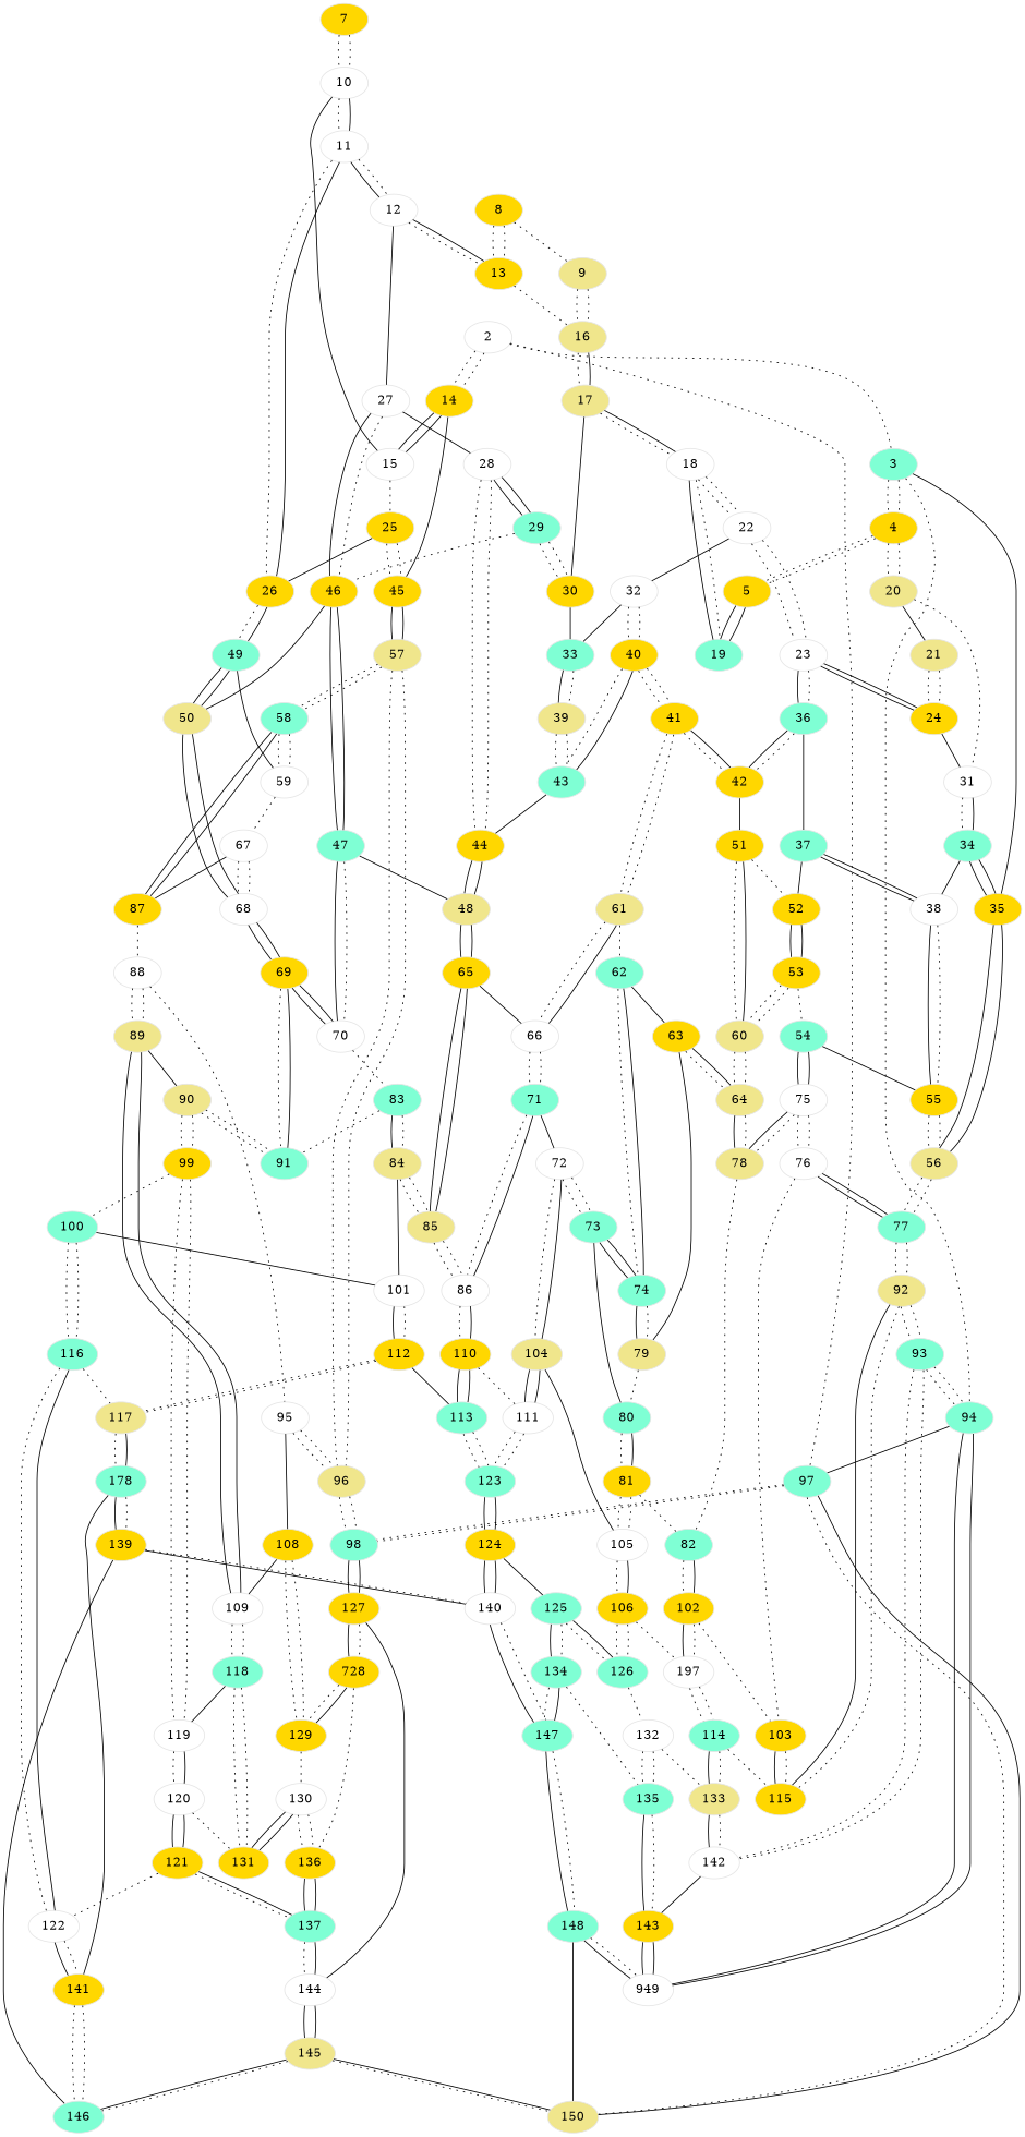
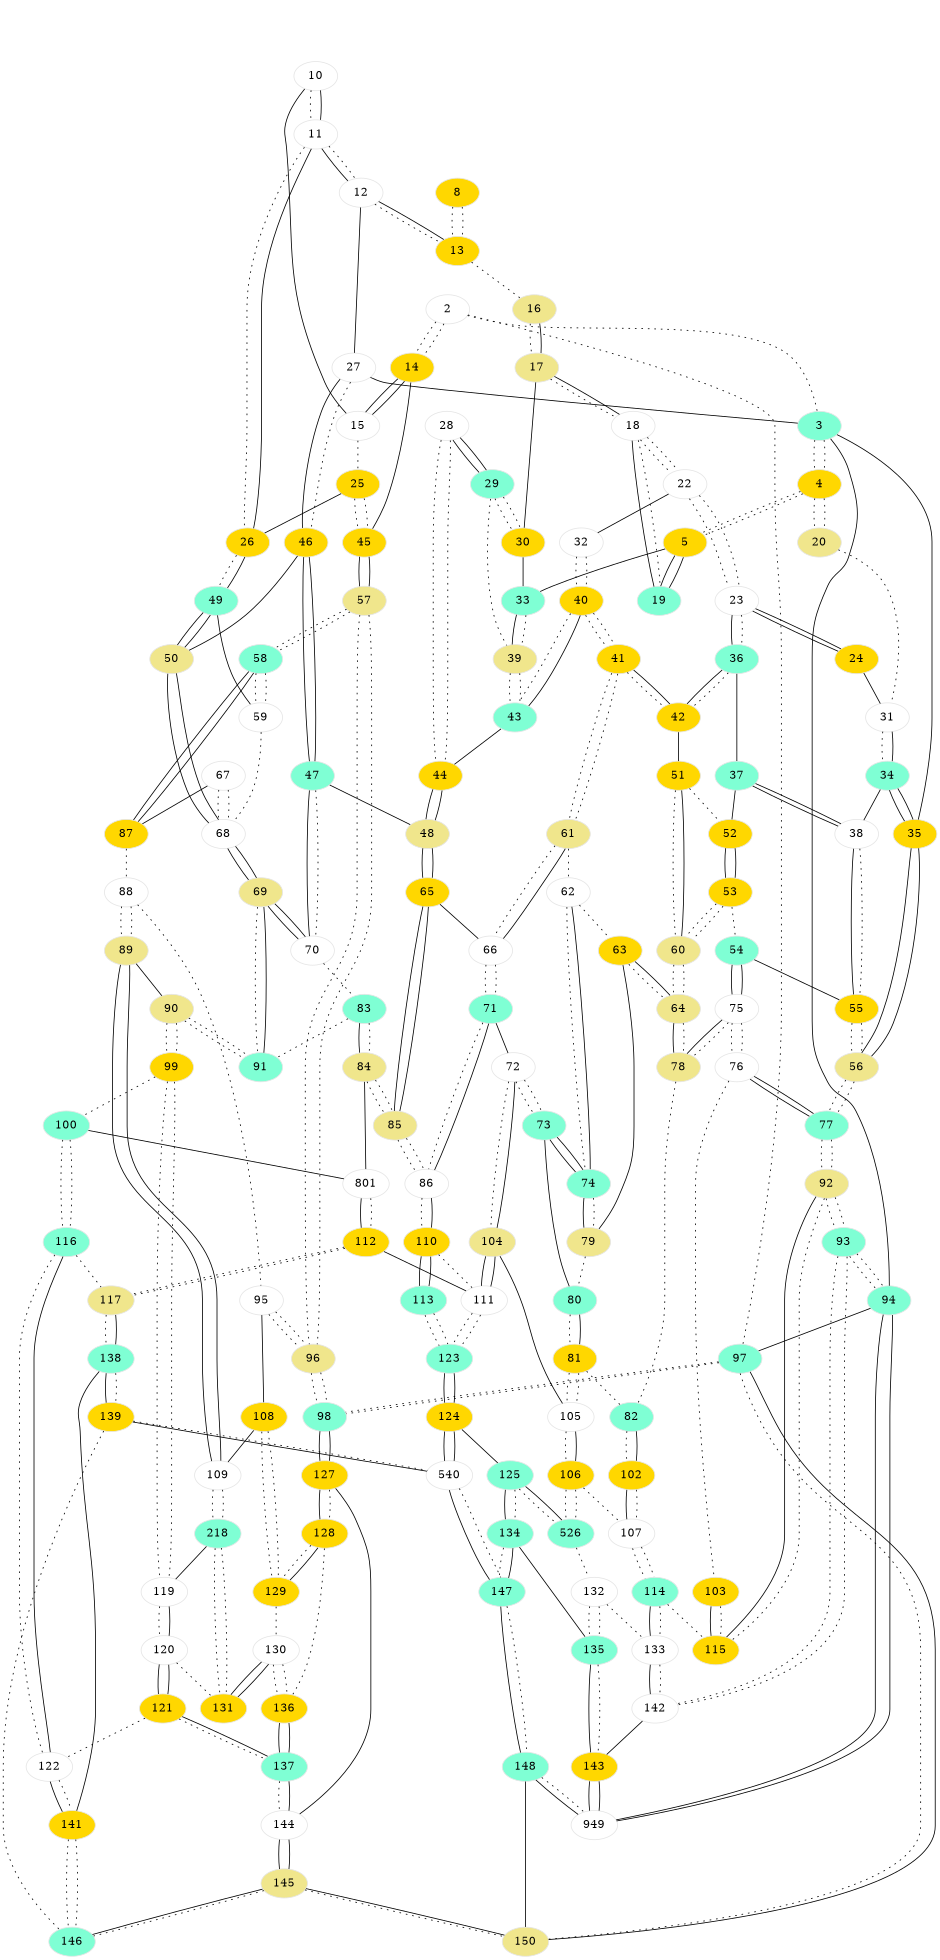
  graph {
    node [color=gray90 fillcolor=gold style=filled]
    edge [style=dotted]
    2 [fillcolor=white]
    3 [fillcolor=aquamarine]
    14
    97 [fillcolor=aquamarine]
    10 [fillcolor=white]
-   7
    4
    35
    94 [fillcolor=aquamarine]
    15 [fillcolor=white]
    45
    98 [fillcolor=aquamarine]
    150 [fillcolor=khaki]
    5
    20 [fillcolor=khaki]
    56 [fillcolor=khaki]
    n17 [fillcolor=white label=949]
    19 [fillcolor=aquamarine]
-   21 [fillcolor=khaki]
    31 [fillcolor=white]
-   9 [fillcolor=khaki]
    16 [fillcolor=khaki]
    8
    13
    11 [fillcolor=white]
    17 [fillcolor=khaki]
    12 [fillcolor=white]
    26
    25
    27 [fillcolor=white]
    49 [fillcolor=aquamarine]
    28 [fillcolor=white]
    46
    57 [fillcolor=khaki]
    18 [fillcolor=white]
    30
    22 [fillcolor=white]
    33 [fillcolor=aquamarine]
    23 [fillcolor=white]
    32 [fillcolor=white]
    24
    34 [fillcolor=aquamarine]
    36 [fillcolor=aquamarine]
    40
    37 [fillcolor=aquamarine]
    42
    50 [fillcolor=khaki]
    59 [fillcolor=white]
    29 [fillcolor=aquamarine]
    44
    47 [fillcolor=aquamarine]
    39 [fillcolor=khaki]
    48 [fillcolor=khaki]
    43 [fillcolor=aquamarine]
    38 [fillcolor=white]
    41
    55
    77 [fillcolor=aquamarine]
    52
    51
    53
    61 [fillcolor=khaki]
-   62 [fillcolor=aquamarine]
+   62 [fillcolor=white]
    66 [fillcolor=white]
    60 [fillcolor=khaki]
    65
    58 [fillcolor=aquamarine]
    96 [fillcolor=khaki]
    70 [fillcolor=white]
    68 [fillcolor=white]
    83 [fillcolor=aquamarine]
    85 [fillcolor=khaki]
    67 [fillcolor=white]
-   69
+   69 [fillcolor=khaki]
    64 [fillcolor=khaki]
    54 [fillcolor=aquamarine]
    75 [fillcolor=white]
    78 [fillcolor=khaki]
    76 [fillcolor=white]
    92 [fillcolor=khaki]
    87
    88 [fillcolor=white]
    63
    74 [fillcolor=aquamarine]
    71 [fillcolor=aquamarine]
    79 [fillcolor=khaki]
    80 [fillcolor=aquamarine]
    82 [fillcolor=aquamarine]
    86 [fillcolor=white]
    72 [fillcolor=white]
    91 [fillcolor=aquamarine]
    84 [fillcolor=khaki]
    73 [fillcolor=aquamarine]
    104 [fillcolor=khaki]
    110
    105 [fillcolor=white]
    111 [fillcolor=white]
    81
    103
    115
    93 [fillcolor=aquamarine]
    102
    106
-   107 [fillcolor=white label=197]
-   101 [fillcolor=white]
+   107 [fillcolor=white]
+   101 [fillcolor=white label=801]
    112
    113 [fillcolor=aquamarine]
    89 [fillcolor=khaki]
    95 [fillcolor=white]
    90 [fillcolor=khaki]
    109 [fillcolor=white]
    108
    99
-   118 [fillcolor=aquamarine]
+   118 [fillcolor=aquamarine label=218]
    100 [fillcolor=aquamarine]
    119 [fillcolor=white]
    142 [fillcolor=white]
    143
    129
    127
-   128 [label=728]
+   128
    144 [fillcolor=white]
    116 [fillcolor=aquamarine]
    120 [fillcolor=white]
    117 [fillcolor=khaki]
    122 [fillcolor=white]
    114 [fillcolor=aquamarine]
    123 [fillcolor=aquamarine]
-   126 [fillcolor=aquamarine]
+   126 [fillcolor=aquamarine label=526]
    132 [fillcolor=white]
-   133 [fillcolor=khaki]
+   133 [fillcolor=white]
    130 [fillcolor=white]
    131
    124
-   138 [fillcolor=aquamarine label=178]
+   138 [fillcolor=aquamarine]
    141
    139
    121
    137 [fillcolor=aquamarine]
    146 [fillcolor=aquamarine]
    125 [fillcolor=aquamarine]
-   140 [fillcolor=white]
+   140 [fillcolor=white label=540]
    134 [fillcolor=aquamarine]
    147 [fillcolor=aquamarine]
    135 [fillcolor=aquamarine]
    136
    145 [fillcolor=khaki]
    148 [fillcolor=aquamarine]
    2 -- 3
    2 -- 14
    2 -- 14
    2 -- 97
    3 -- 4
    3 -- 4
    3 -- 35 [style=solid]
-   3 -- 94
+   3 -- 94 [style=solid]
    14 -- 15 [style=solid]
    14 -- 15 [style=solid]
    14 -- 45 [style=solid]
    97 -- 98
    97 -- 98
    97 -- 150
    97 -- 150 [style=solid]
    10 -- 15 [style=solid]
    10 -- 11
    10 -- 11 [style=solid]
-   7 -- 10
-   7 -- 10
    4 -- 5
    4 -- 5
    4 -- 20
    4 -- 20
    35 -- 56 [style=solid]
    35 -- 56 [style=solid]
    94 -- 97 [style=solid]
    94 -- n17 [style=solid]
    94 -- n17 [style=solid]
    15 -- 25
    45 -- 57 [style=solid]
    45 -- 57 [style=solid]
    98 -- 127 [style=solid]
    98 -- 127 [style=solid]
    5 -- 19 [style=solid]
    5 -- 19 [style=solid]
-   20 -- 21 [style=solid]
    20 -- 31
    56 -- 77
    56 -- 77
-   21 -- 24
-   21 -- 24
    31 -- 34
    31 -- 34 [style=solid]
-   9 -- 16
-   9 -- 16
    16 -- 17
    16 -- 17 [style=solid]
-   8 -- 9
    8 -- 13
    8 -- 13
    13 -- 16
    11 -- 12 [style=solid]
    11 -- 12
    11 -- 26
    11 -- 26 [style=solid]
    17 -- 18
    17 -- 18 [style=solid]
    17 -- 30 [style=solid]
    12 -- 13
    12 -- 13 [style=solid]
    12 -- 27 [style=solid]
    26 -- 49
    26 -- 49 [style=solid]
    25 -- 45
    25 -- 45
    25 -- 26 [style=solid]
-   27 -- 28 [style=solid]
+   27 -- 3 [style=solid]
    27 -- 46 [style=solid]
    27 -- 46
    49 -- 50 [style=solid]
    49 -- 50 [style=solid]
    49 -- 59 [style=solid]
    28 -- 29 [style=solid]
    28 -- 29 [style=solid]
    28 -- 44
    28 -- 44
    46 -- 50 [style=solid]
    46 -- 47 [style=solid]
    46 -- 47 [style=solid]
    57 -- 58
    57 -- 58
    57 -- 96
    57 -- 96
    18 -- 19 [style=solid]
    18 -- 19
    18 -- 22
    18 -- 22
    30 -- 33 [style=solid]
    22 -- 23
    22 -- 23
    22 -- 32 [style=solid]
    33 -- 39 [style=solid]
    33 -- 39
    23 -- 24 [style=solid]
    23 -- 24 [style=solid]
    23 -- 36 [style=solid]
    23 -- 36
-   32 -- 33 [style=solid]
+   5 -- 33 [style=solid]
    32 -- 40
    32 -- 40
    24 -- 31 [style=solid]
    34 -- 35 [style=solid]
    34 -- 35 [style=solid]
    34 -- 38 [style=solid]
    36 -- 37 [style=solid]
    36 -- 42 [style=solid]
    36 -- 42
    40 -- 43
    40 -- 43 [style=solid]
    40 -- 41
    40 -- 41
    37 -- 38 [style=solid]
    37 -- 38 [style=solid]
    37 -- 52 [style=solid]
    42 -- 51 [style=solid]
    50 -- 68 [style=solid]
    50 -- 68 [style=solid]
-   59 -- 67
+   59 -- 68
    29 -- 30
    29 -- 30
-   29 -- 46
+   29 -- 39
    44 -- 48 [style=solid]
    44 -- 48 [style=solid]
    47 -- 48 [style=solid]
    47 -- 70 [style=solid]
    47 -- 70
    39 -- 43
    39 -- 43
    48 -- 65 [style=solid]
    48 -- 65 [style=solid]
    43 -- 44 [style=solid]
    38 -- 55 [style=solid]
    38 -- 55
    41 -- 42
    41 -- 42 [style=solid]
    41 -- 61
    41 -- 61
    55 -- 56
    55 -- 56
    77 -- 92
    77 -- 92
    52 -- 53 [style=solid]
    52 -- 53 [style=solid]
    51 -- 52
    51 -- 60
    51 -- 60 [style=solid]
    53 -- 60
    53 -- 60
    53 -- 54
    61 -- 62
    61 -- 66
    61 -- 66 [style=solid]
-   62 -- 63 [style=solid]
+   62 -- 63
    62 -- 74
    62 -- 74 [style=solid]
    66 -- 71
    66 -- 71
    60 -- 64
    60 -- 64
    65 -- 66 [style=solid]
    65 -- 85 [style=solid]
    65 -- 85 [style=solid]
    58 -- 59
    58 -- 59
    58 -- 87 [style=solid]
    58 -- 87 [style=solid]
    96 -- 98
    96 -- 98
    70 -- 83
    68 -- 69 [style=solid]
    68 -- 69 [style=solid]
    83 -- 91
    83 -- 84 [style=solid]
    83 -- 84
    85 -- 86
    85 -- 86
    67 -- 68
    67 -- 68
    67 -- 87 [style=solid]
    69 -- 70 [style=solid]
    69 -- 70 [style=solid]
    69 -- 91
    69 -- 91 [style=solid]
    64 -- 78 [style=solid]
    64 -- 78
    54 -- 55 [style=solid]
    54 -- 75 [style=solid]
    54 -- 75 [style=solid]
    75 -- 78 [style=solid]
    75 -- 78
    75 -- 76
    75 -- 76
    78 -- 82
    76 -- 77 [style=solid]
    76 -- 77 [style=solid]
    76 -- 103
    92 -- 115 [style=solid]
    92 -- 115
    92 -- 93
    92 -- 93
    87 -- 88
    88 -- 89
    88 -- 89
    88 -- 95
    63 -- 64
    63 -- 64 [style=solid]
    63 -- 79 [style=solid]
    74 -- 79 [style=solid]
    74 -- 79
    71 -- 86
    71 -- 86 [style=solid]
    71 -- 72 [style=solid]
    79 -- 80
    80 -- 81
    80 -- 81 [style=solid]
    82 -- 102
    82 -- 102 [style=solid]
    86 -- 110
    86 -- 110 [style=solid]
    72 -- 73
    72 -- 73
    72 -- 104
    72 -- 104 [style=solid]
    84 -- 85
    84 -- 85
    84 -- 101 [style=solid]
    73 -- 74 [style=solid]
    73 -- 74 [style=solid]
    73 -- 80 [style=solid]
    104 -- 105 [style=solid]
    104 -- 111 [style=solid]
    104 -- 111 [style=solid]
    110 -- 111
    110 -- 113 [style=solid]
    110 -- 113 [style=solid]
    105 -- 106
    105 -- 106 [style=solid]
    111 -- 123
    111 -- 123
    81 -- 82
    81 -- 105
    81 -- 105
    103 -- 115 [style=solid]
    103 -- 115
    93 -- 94
    93 -- 94
    93 -- 142
    93 -- 142
-   102 -- 103
    102 -- 107 [style=solid]
    102 -- 107
    106 -- 107
    106 -- 126
    106 -- 126
    107 -- 114
    107 -- 114
    101 -- 112 [style=solid]
    101 -- 112
-   112 -- 113 [style=solid]
+   112 -- 111 [style=solid]
    112 -- 117
    112 -- 117
    113 -- 123
    113 -- 123
    89 -- 90 [style=solid]
    89 -- 109 [style=solid]
    89 -- 109 [style=solid]
    95 -- 96
    95 -- 96
    95 -- 108 [style=solid]
    90 -- 91
    90 -- 91
    90 -- 99
    90 -- 99
    109 -- 118
    109 -- 118
    108 -- 109 [style=solid]
    108 -- 129
    108 -- 129
    99 -- 100
    99 -- 119
    99 -- 119
    118 -- 119 [style=solid]
    118 -- 131
    118 -- 131
    100 -- 101 [style=solid]
    100 -- 116
    100 -- 116
    119 -- 120
    119 -- 120 [style=solid]
    142 -- 143 [style=solid]
    143 -- n17 [style=solid]
    143 -- n17 [style=solid]
    129 -- 130
    127 -- 128 [style=solid]
    127 -- 128
    127 -- 144 [style=solid]
    128 -- 129
    128 -- 129 [style=solid]
    128 -- 136
    144 -- 145 [style=solid]
    144 -- 145 [style=solid]
    116 -- 117
    116 -- 122
    116 -- 122 [style=solid]
    120 -- 131
    120 -- 121 [style=solid]
    120 -- 121 [style=solid]
    117 -- 138
    117 -- 138 [style=solid]
    122 -- 141 [style=solid]
    122 -- 141
    114 -- 115
    114 -- 133 [style=solid]
    114 -- 133
    123 -- 124 [style=solid]
    123 -- 124 [style=solid]
    126 -- 132
    132 -- 133
    132 -- 135
    132 -- 135
    133 -- 142 [style=solid]
    133 -- 142
    130 -- 131 [style=solid]
    130 -- 131 [style=solid]
    130 -- 136
    130 -- 136
    124 -- 125 [style=solid]
    124 -- 140 [style=solid]
    124 -- 140 [style=solid]
    138 -- 141 [style=solid]
    138 -- 139 [style=solid]
    138 -- 139
    141 -- 146
    141 -- 146
-   139 -- 146 [style=solid]
+   139 -- 146
    139 -- 140 [style=solid]
    139 -- 140
    121 -- 122
    121 -- 137
    121 -- 137 [style=solid]
    137 -- 144
    137 -- 144 [style=solid]
    125 -- 126
    125 -- 126 [style=solid]
    125 -- 134 [style=solid]
    125 -- 134
    140 -- 147 [style=solid]
    140 -- 147
    134 -- 147
    134 -- 147 [style=solid]
-   134 -- 135
+   134 -- 135 [style=solid]
    147 -- 148 [style=solid]
    147 -- 148
    135 -- 143 [style=solid]
    135 -- 143
    136 -- 137 [style=solid]
    136 -- 137 [style=solid]
    145 -- 150
    145 -- 150 [style=solid]
    145 -- 146 [style=solid]
    145 -- 146
    148 -- 150 [style=solid]
    148 -- n17 [style=solid]
    148 -- n17
  }
